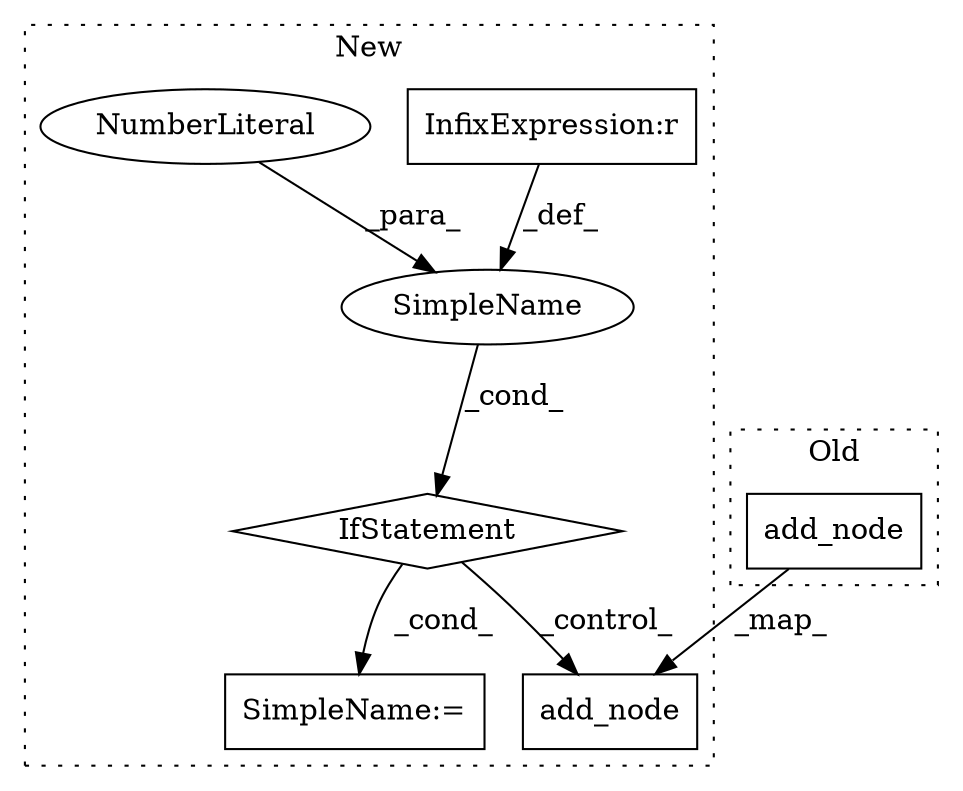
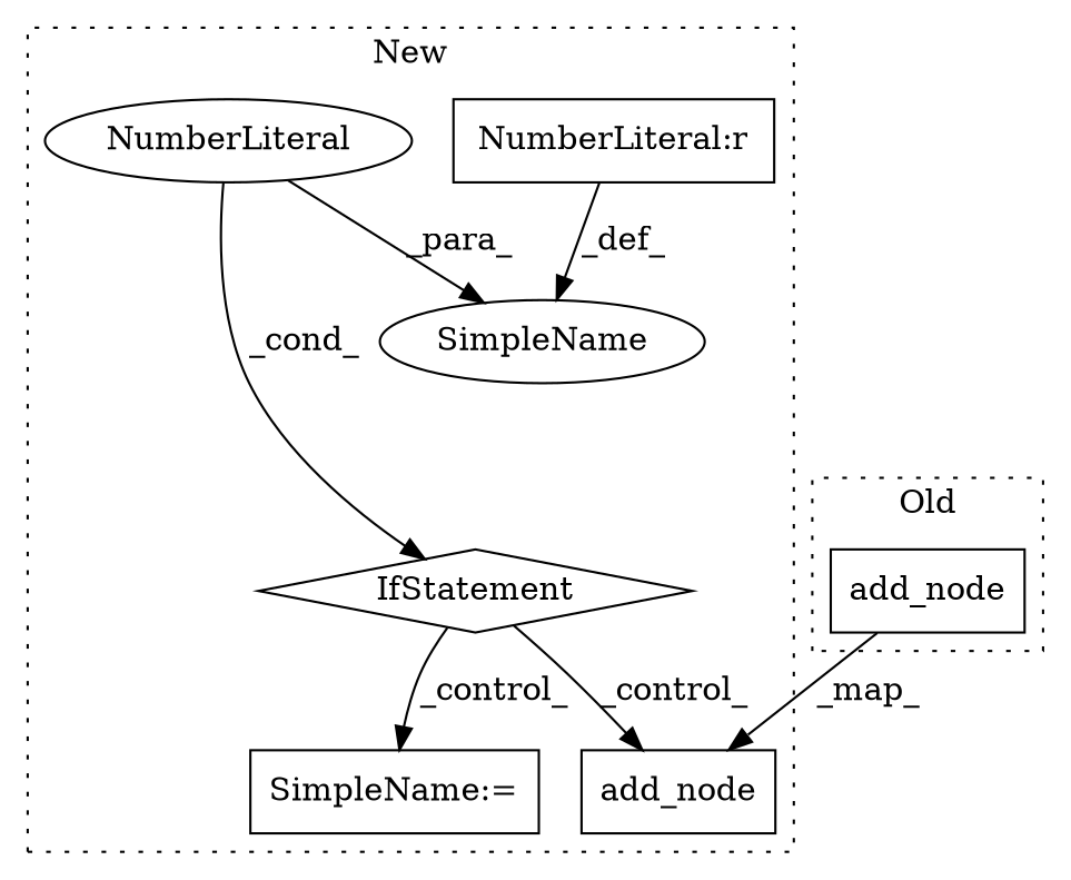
  digraph {
    node [a=32 l="9,1" shape=box]
    n1 [label=add_node s="3528,3599"]
    n2 [a=25 l="4,2" label=IfStatement s="3477,3508" shape=diamond]
    n3 [a=42 label=SimpleName shape=ellipse l=""]
-   n4 [a=27 l=3 label="InfixExpression:r" s=3504]
+   n4 [a=27 l=3 label="NumberLiteral:r" s=3504]
    n5 [a=34 l=1 label=NumberLiteral s=3507 shape=ellipse]
    n6 [a=7 l=1 label="SimpleName:=" s=3622]
    n7 [label=add_node s="2561,2620"]
    subgraph cluster_1 {
      label=New
      style=dotted
      n1
      n2
      n3
      n4
      n5
      n6
    }
    subgraph cluster_2 {
      label=Old
      style=dotted
      n7
    }
    n2 -> n1 [label=_control_]
-   n2 -> n6 [label=_cond_]
-   n3 -> n2 [label=_cond_]
+   n2 -> n6 [label=_control_]
+   n5 -> n2 [label=_cond_]
    n4 -> n3 [label=_def_]
    n5 -> n3 [label=_para_]
    n7 -> n1 [label=_map_]
  }
